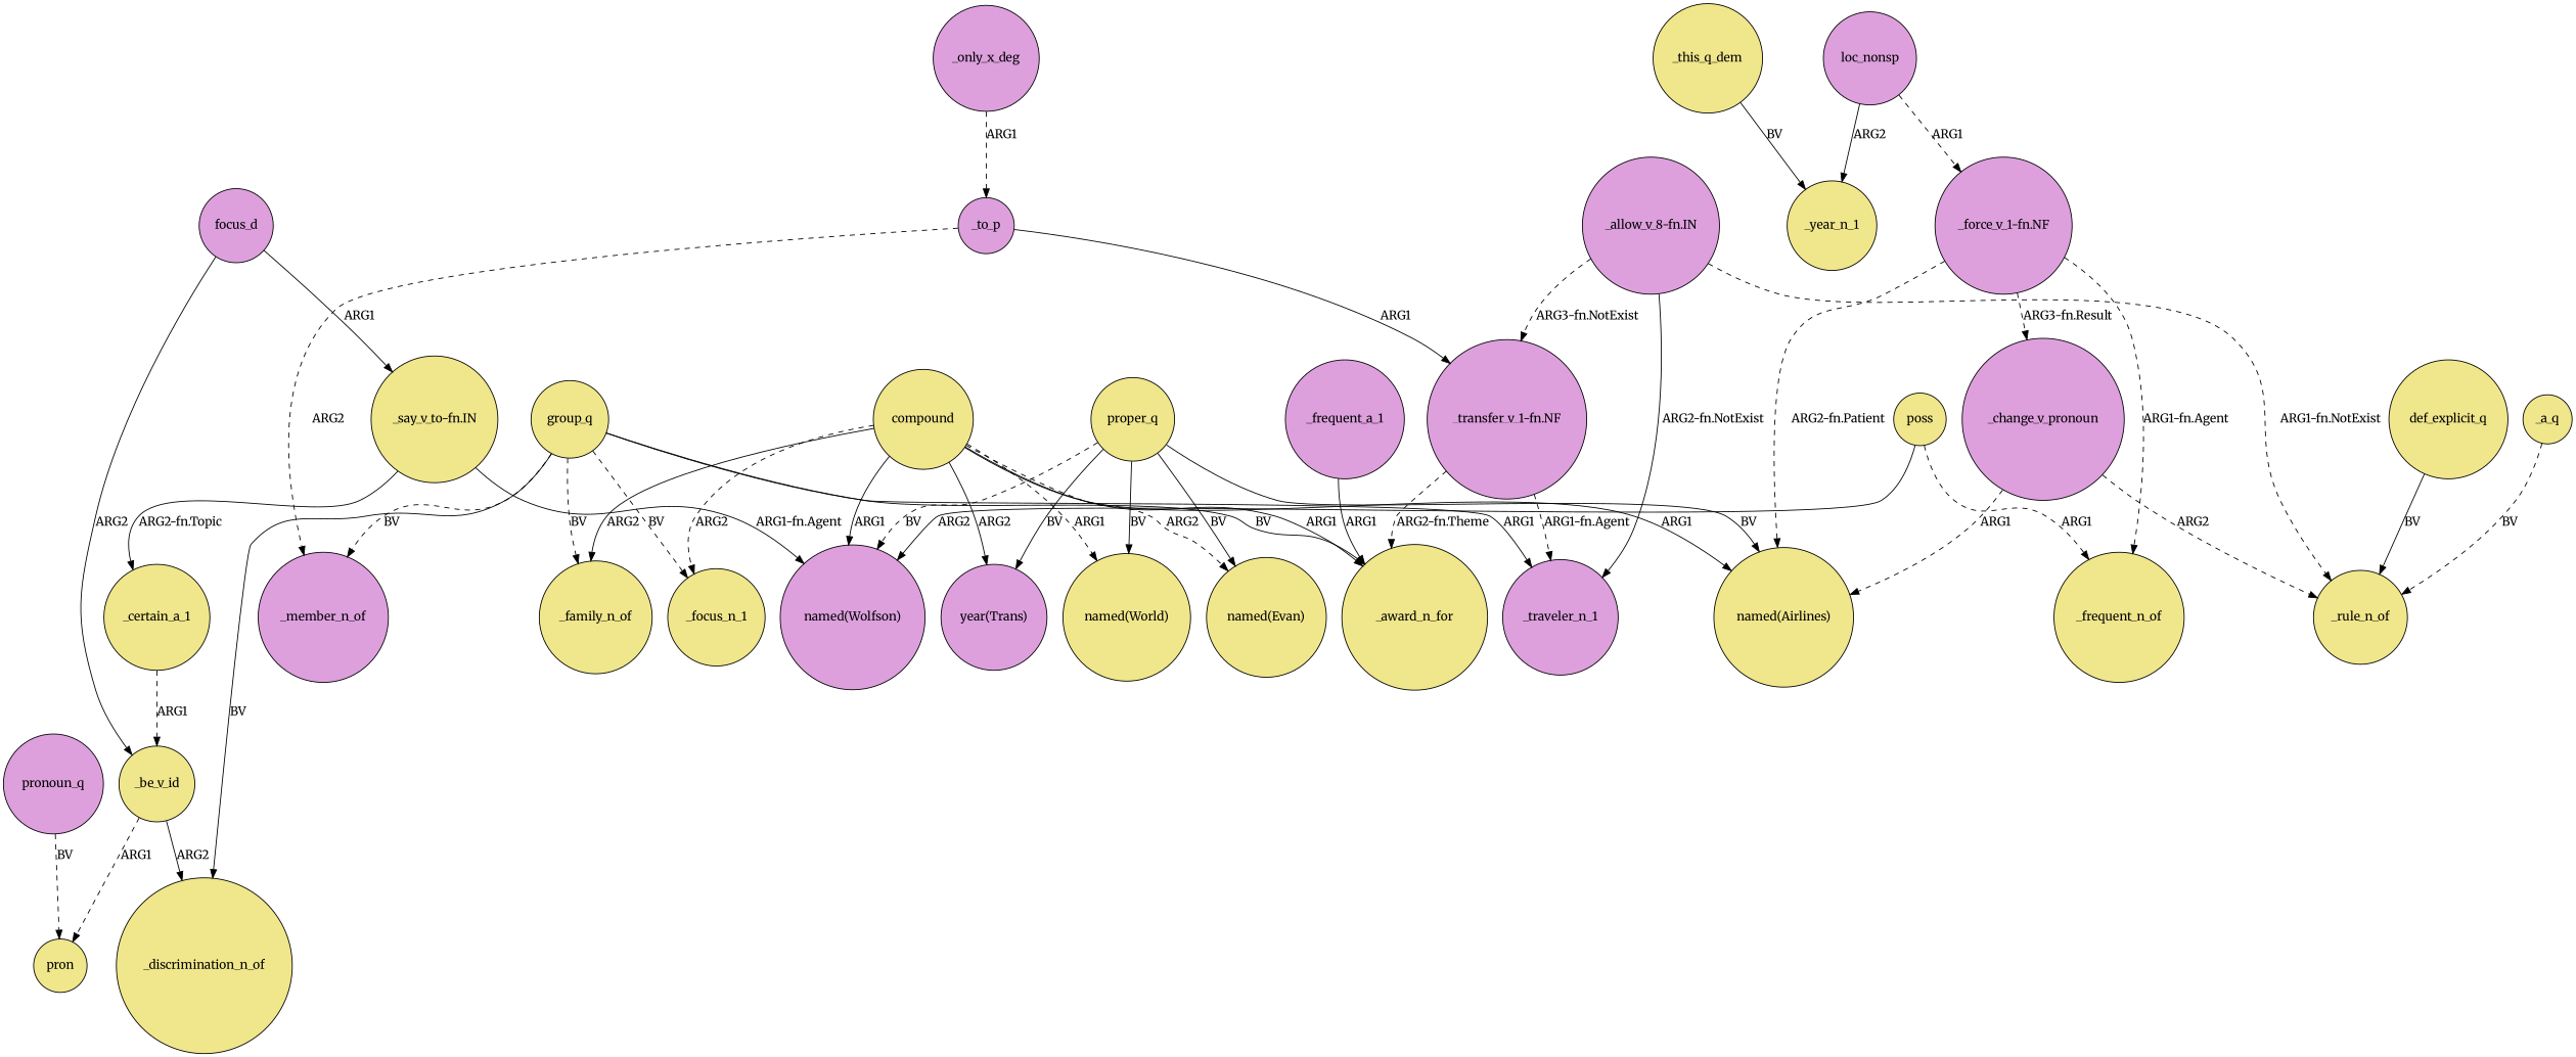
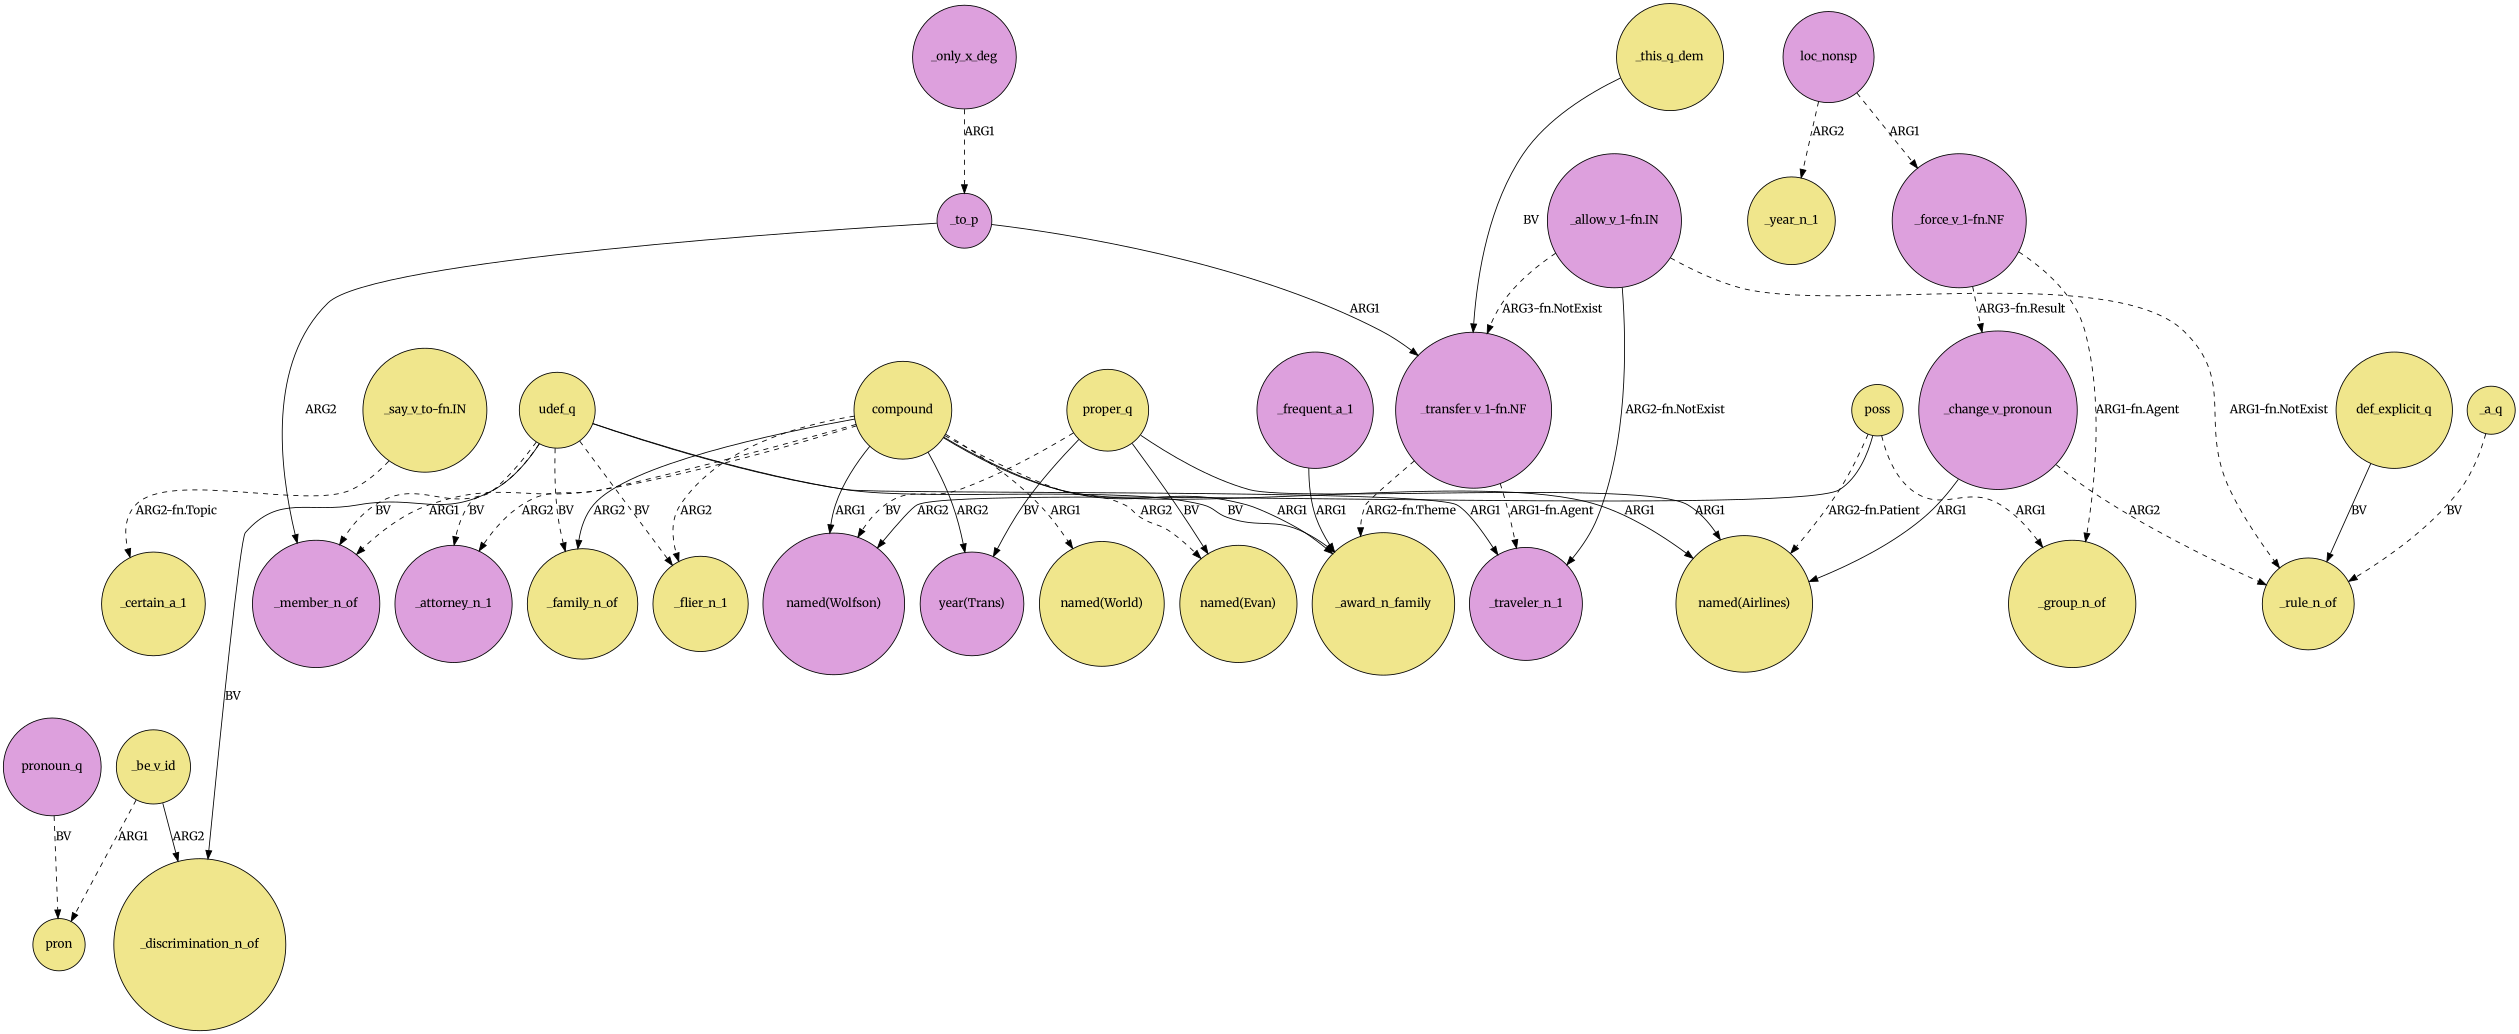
  digraph {
    fontname=Merriweather
    node [fillcolor=khaki fontname=Merriweather shape=circle style=filled]
    edge [fontname=Merriweather style=dashed]
-   focus_d [fillcolor=plum]
    _be_v_id
    "_say_v_to-fn.IN"
    pron
    _discrimination_n_of
    "named(Wolfson)" [fillcolor=plum]
    _certain_a_1
    loc_nonsp [fillcolor=plum]
    "_force_v_1-fn.NF" [fillcolor=plum]
    _year_n_1
-   _group_n_of [label=_frequent_n_of]
+   _group_n_of
    "named(Airlines)"
    n13 [fillcolor=plum label=_change_v_pronoun]
    _rule_n_of
    compound
    n16 [fillcolor=plum label="year(Trans)"]
-   _award_n_for
+   _award_n_for [label=_award_n_family]
    _family_n_of
-   _flier_n_1 [label=_focus_n_1]
+   _attorney_n_1 [fillcolor=plum]
+   _flier_n_1
    "named(Evan)"
    _member_n_of [fillcolor=plum]
    "named(World)"
-   udef_q [label=group_q]
+   udef_q
    _traveler_n_1 [fillcolor=plum]
    def_explicit_q
-   "_allow_v_1-fn.IN" [fillcolor=plum label="_allow_v_8-fn.IN"]
+   "_allow_v_1-fn.IN" [fillcolor=plum]
    "_transfer_v_1-fn.NF" [fillcolor=plum]
    proper_q
    poss
    _to_p [fillcolor=plum]
    _a_q
    pronoun_q [fillcolor=plum]
    _only_x_deg [fillcolor=plum]
    _frequent_a_1 [fillcolor=plum]
    _this_q_dem
-   focus_d -> _be_v_id [label=ARG2 style=solid]
-   focus_d -> "_say_v_to-fn.IN" [label=ARG1 style=solid]
    _be_v_id -> pron [label=ARG1]
    _be_v_id -> _discrimination_n_of [label=ARG2 style=solid]
-   "_say_v_to-fn.IN" -> "named(Wolfson)" [label="ARG1-fn.Agent" style=solid]
-   "_say_v_to-fn.IN" -> _certain_a_1 [label="ARG2-fn.Topic" style=solid]
-   _certain_a_1 -> _be_v_id [label=ARG1]
+   "_say_v_to-fn.IN" -> _certain_a_1 [label="ARG2-fn.Topic"]
    loc_nonsp -> "_force_v_1-fn.NF" [label=ARG1]
-   loc_nonsp -> _year_n_1 [label=ARG2 style=solid]
+   loc_nonsp -> _year_n_1 [label=ARG2]
    "_force_v_1-fn.NF" -> _group_n_of [label="ARG1-fn.Agent"]
-   "_force_v_1-fn.NF" -> "named(Airlines)" [label="ARG2-fn.Patient"]
+   poss -> "named(Airlines)" [label="ARG2-fn.Patient"]
    "_force_v_1-fn.NF" -> n13 [label="ARG3-fn.Result"]
-   n13 -> "named(Airlines)" [label=ARG1]
+   n13 -> "named(Airlines)" [label=ARG1 style=solid]
    n13 -> _rule_n_of [label=ARG2]
    compound -> "named(Wolfson)" [label=ARG1 style=solid]
    compound -> "named(Airlines)" [label=ARG1 style=solid]
    compound -> n16 [label=ARG2 style=solid]
    compound -> _award_n_for [label=ARG1 style=solid]
    compound -> _family_n_of [label=ARG2 style=solid]
+   compound -> _attorney_n_1 [label=ARG2]
    compound -> _flier_n_1 [label=ARG2]
    compound -> "named(Evan)" [label=ARG2]
+   compound -> _member_n_of [label=ARG1]
    compound -> "named(World)" [label=ARG1]
    udef_q -> _discrimination_n_of [label=BV style=solid]
    udef_q -> _award_n_for [label=BV style=solid]
    udef_q -> _family_n_of [label=BV]
+   udef_q -> _attorney_n_1 [label=BV]
    udef_q -> _flier_n_1 [label=BV]
    udef_q -> _member_n_of [label=BV]
    udef_q -> _traveler_n_1 [label=ARG1 style=solid]
    def_explicit_q -> _rule_n_of [label=BV style=solid]
    "_allow_v_1-fn.IN" -> _rule_n_of [label="ARG1-fn.NotExist"]
    "_allow_v_1-fn.IN" -> _traveler_n_1 [label="ARG2-fn.NotExist" style=solid]
    "_allow_v_1-fn.IN" -> "_transfer_v_1-fn.NF" [label="ARG3-fn.NotExist"]
    "_transfer_v_1-fn.NF" -> _award_n_for [label="ARG2-fn.Theme"]
    "_transfer_v_1-fn.NF" -> _traveler_n_1 [label="ARG1-fn.Agent"]
    proper_q -> "named(Wolfson)" [label=BV]
-   proper_q -> "named(Airlines)" [label=BV style=solid]
+   proper_q -> "named(Airlines)" [label=ARG1 style=solid]
    proper_q -> n16 [label=BV style=solid]
    proper_q -> "named(Evan)" [label=BV style=solid]
-   proper_q -> "named(World)" [label=BV style=solid]
    poss -> "named(Wolfson)" [label=ARG2 style=solid]
    poss -> _group_n_of [label=ARG1]
-   _to_p -> _member_n_of [label=ARG2]
+   _to_p -> _member_n_of [label=ARG2 style=solid]
    _to_p -> "_transfer_v_1-fn.NF" [label=ARG1 style=solid]
    _a_q -> _rule_n_of [label=BV]
    pronoun_q -> pron [label=BV]
    _only_x_deg -> _to_p [label=ARG1]
    _frequent_a_1 -> _award_n_for [label=ARG1 style=solid]
-   _this_q_dem -> _year_n_1 [label=BV style=solid]
+   _this_q_dem -> "_transfer_v_1-fn.NF" [label=BV style=solid]
  }
